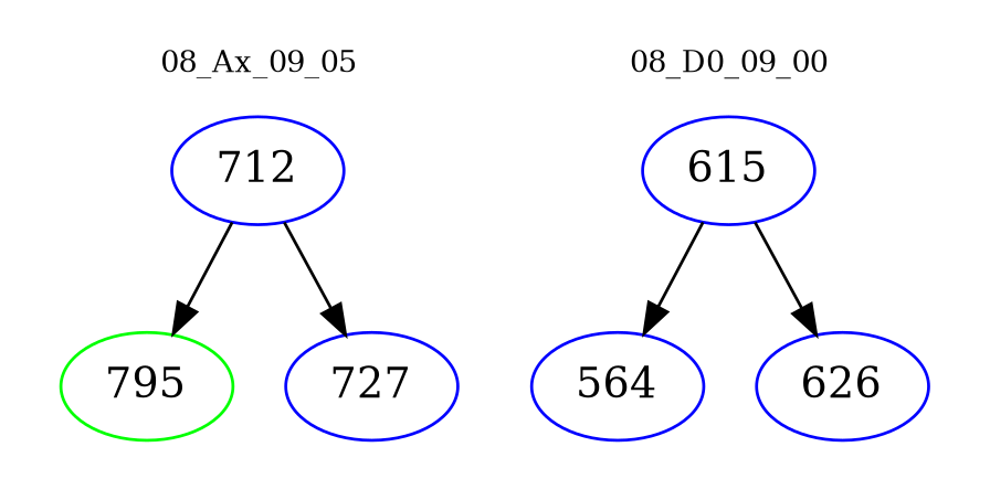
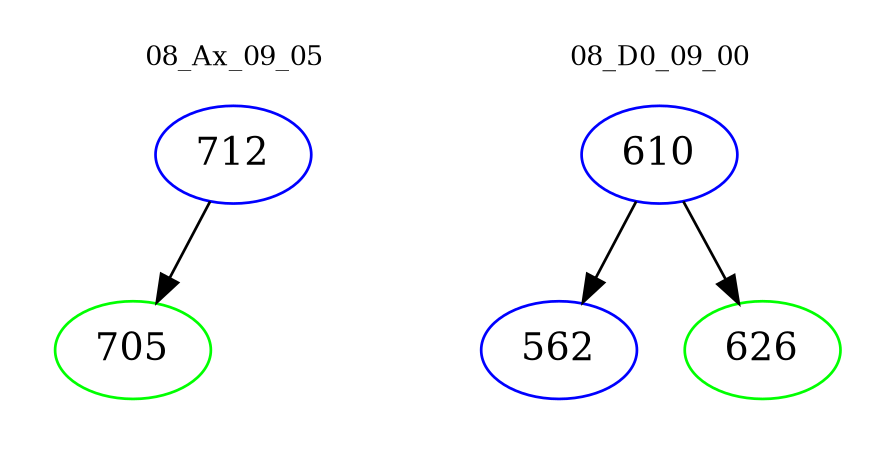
  digraph {
    node [color=blue]
    edge [color=black]
    n1 [label=712]
-   n2 [color=green label=795]
-   n3 [label=727]
-   n4 [label=615]
-   n5 [label=564]
-   n6 [label=626]
+   n2 [color=green label=705]
+   n4 [label=610]
+   n5 [label=562]
+   n6 [color=green label=626]
    subgraph cluster_1 {
      color=white
      fontsize=10
      label="08_Ax_09_05"
      n1
      n2
-     n3
    }
    subgraph cluster_2 {
      color=white
      fontsize=10
      label="08_D0_09_00"
      n4
      n5
      n6
    }
    n1 -> n2
-   n1 -> n3
    n4 -> n5
    n4 -> n6
  }
